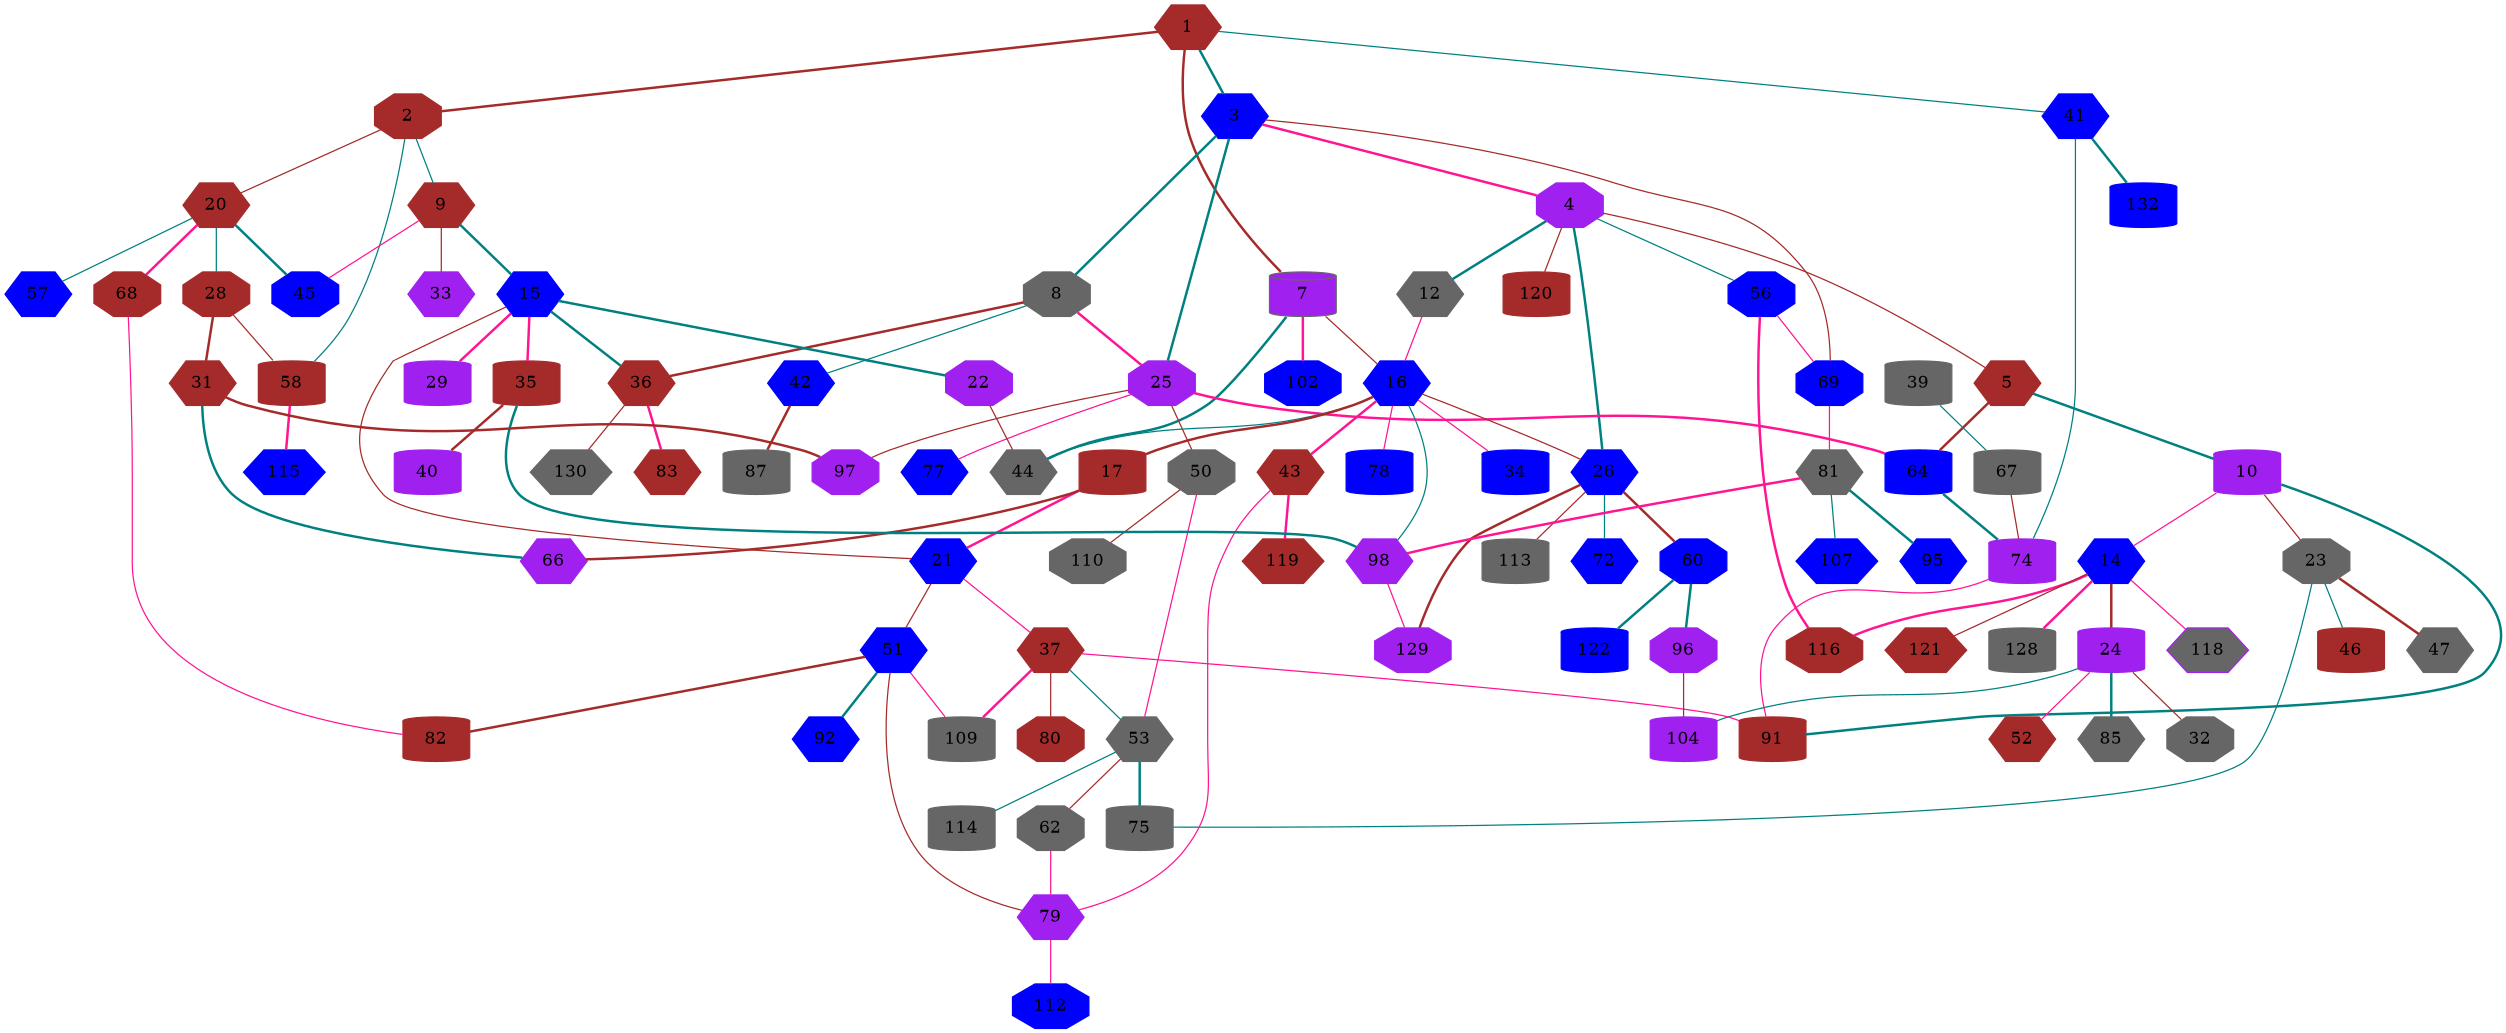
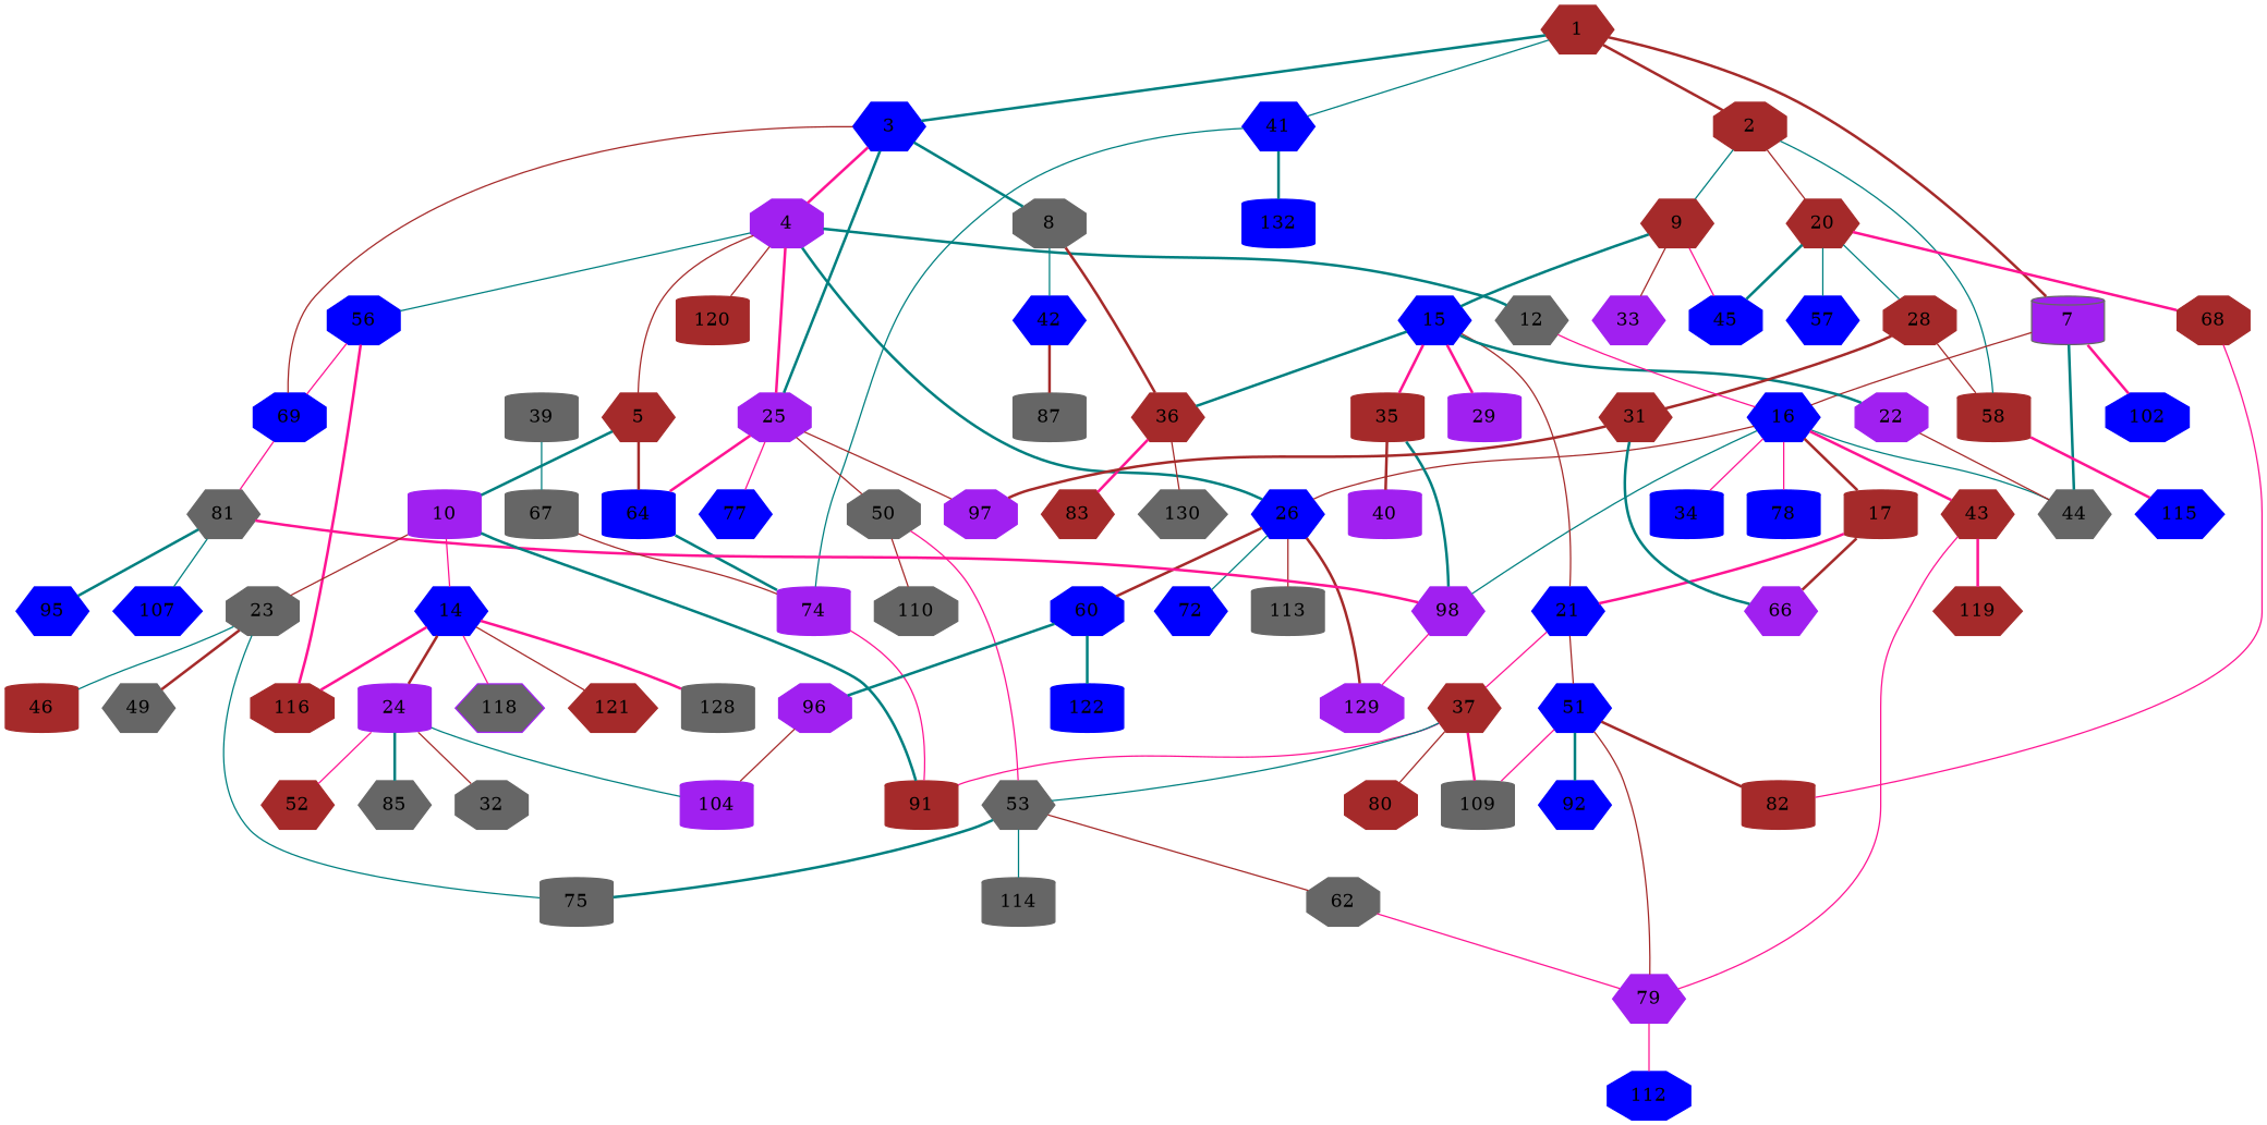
  graph {
    node [color=blue shape=hexagon style=filled]
    edge [color=teal style=solid]
    1 [color=brown super="+101"]
    2 [color=brown shape=octagon super="+13"]
    3 [super="+6"]
    7 [color=gray40 fillcolor=purple shape=cylinder super="+54"]
    41 [super="+106"]
    9 [color=brown super="+11"]
    20 [color=brown super="+38"]
    58 [color=brown shape=cylinder super="+94"]
    4 [color=purple shape=octagon super="+125"]
    8 [color=gray40 shape=octagon super="+55"]
    25 [color=purple shape=octagon super="+48"]
    69 [shape=octagon super="+111"]
    16 [super="+27"]
    44 [color=gray40]
    102 [shape=octagon]
    74 [color=purple shape=cylinder super="+76"]
    132 [shape=cylinder]
    15 [super="+19"]
    33 [color=purple]
    45 [shape=octagon]
    28 [color=brown shape=octagon]
    57 [super="+90"]
    68 [color=brown shape=octagon]
    115
    5 [color=brown super="+88"]
    12 [color=gray40]
    26 [super="+49"]
    56 [shape=octagon]
    120 [color=brown shape=cylinder]
    36 [color=brown super="+100"]
    42
    64 [shape=cylinder super="+105"]
    50 [color=gray40 shape=octagon super="+59"]
    77
    97 [color=purple shape=octagon]
    81 [color=gray40 super="+108"]
    10 [color=purple shape=cylinder super="+18"]
    60 [shape=octagon super="+61"]
    72
    113 [color=gray40 shape=cylinder]
    129 [color=purple shape=octagon]
    116 [color=brown shape=octagon]
    14 [super="+89"]
    23 [color=gray40 shape=octagon super="+63"]
    91 [color=brown shape=cylinder]
    17 [color=brown shape=cylinder]
    34 [shape=cylinder]
    43 [color=brown]
    78 [shape=cylinder]
    98 [color=purple super="+99"]
    83 [color=brown]
    130 [color=gray40]
    87 [color=gray40 shape=cylinder]
    21
    22 [color=purple shape=octagon super="+117"]
    29 [color=purple shape=cylinder super="+126"]
    35 [color=brown shape=cylinder]
    24 [color=purple shape=cylinder super="+30"]
    118 [color=purple fillcolor=gray40]
    121 [color=brown]
    128 [color=gray40 shape=cylinder]
    46 [color=brown shape=cylinder]
-   47 [color=gray40 super="+71"]
+   47 [color=gray40 super="+71" label=49]
    75 [color=gray40 shape=cylinder]
    32 [color=gray40 shape=octagon super="+70"]
    52 [color=brown]
    85 [color=gray40]
    104 [color=purple shape=cylinder]
    37 [color=brown super="+73"]
    51 [super="+84"]
    40 [color=purple shape=cylinder super="+131"]
    66 [color=purple]
    79 [color=purple super="+86"]
    119 [color=brown super="+124"]
    31 [color=brown super="+65"]
    82 [color=brown shape=cylinder]
    53 [color=gray40 super="+127"]
    80 [color=brown shape=octagon]
    109 [color=gray40 shape=cylinder]
    92
    39 [color=gray40 shape=cylinder]
    67 [color=gray40 shape=cylinder super="+93"]
    110 [color=gray40 shape=octagon]
    96 [color=purple shape=octagon super="+103"]
    122 [shape=cylinder]
    62 [color=gray40 shape=octagon]
    114 [color=gray40 shape=cylinder]
    112 [shape=octagon]
    95
    107 [super="+123"]
    1 -- 2 [color=brown style=bold]
    1 -- 3 [style=bold]
    1 -- 7 [color=brown style=bold]
    1 -- 41
    2 -- 9
    2 -- 20 [color=brown]
    2 -- 58
    3 -- 4 [color=deeppink style=bold]
    3 -- 8 [style=bold]
    3 -- 25 [style=bold]
    3 -- 69 [color=brown]
    7 -- 16 [color=brown]
    7 -- 44 [style=bold]
    7 -- 102 [color=deeppink style=bold]
    41 -- 74
    41 -- 132 [style=bold]
    9 -- 15 [style=bold]
    9 -- 33 [color=brown]
    9 -- 45 [color=deeppink]
    20 -- 45 [style=bold]
    20 -- 28
    20 -- 57
    20 -- 68 [color=deeppink style=bold]
    58 -- 115 [color=deeppink style=bold]
-   8 -- 25 [color=deeppink style=bold]
+   4 -- 25 [color=deeppink style=bold]
    4 -- 5 [color=brown]
    4 -- 12 [style=bold]
    4 -- 26 [style=bold]
    4 -- 56
    4 -- 120 [color=brown]
    8 -- 36 [color=brown style=bold]
    8 -- 42
    25 -- 64 [color=deeppink style=bold]
    25 -- 50 [color=brown weight=2]
    25 -- 77 [color=deeppink]
    25 -- 97 [color=brown]
    69 -- 81 [color=deeppink]
    16 -- 44
    16 -- 26 [color=brown]
    16 -- 17 [color=brown style=bold]
    16 -- 34 [color=deeppink]
    16 -- 43 [color=deeppink style=bold]
    16 -- 78 [color=deeppink]
    16 -- 98
    74 -- 91 [color=deeppink]
    15 -- 36 [style=bold]
    15 -- 21 [color=brown]
    15 -- 22 [style=bold]
    15 -- 29 [color=deeppink style=bold]
    15 -- 35 [color=deeppink style=bold]
    28 -- 58 [color=brown]
    28 -- 31 [color=brown style=bold]
    68 -- 82 [color=deeppink]
    5 -- 64 [color=brown style=bold]
    5 -- 10 [style=bold]
    12 -- 16 [color=deeppink]
    26 -- 60 [color=brown style=bold]
    26 -- 72
    26 -- 113 [color=brown]
    26 -- 129 [color=brown style=bold]
    56 -- 69 [color=deeppink]
    56 -- 116 [color=deeppink style=bold]
    36 -- 83 [color=deeppink style=bold]
    36 -- 130 [color=brown]
    42 -- 87 [color=brown style=bold]
    64 -- 74 [style=bold]
    50 -- 53 [color=deeppink weight=2]
    50 -- 110 [color=brown]
    81 -- 98 [color=deeppink style=bold]
    81 -- 95 [style=bold]
    81 -- 107
    10 -- 14 [color=deeppink]
    10 -- 23 [color=brown]
    10 -- 91 [style=bold]
    60 -- 96 [style=bold]
    60 -- 122 [style=bold]
    14 -- 116 [color=deeppink style=bold]
    14 -- 24 [color=brown style=bold]
    14 -- 118 [color=deeppink]
    14 -- 121 [color=brown]
    14 -- 128 [color=deeppink style=bold]
    23 -- 46
    23 -- 47 [color=brown style=bold]
    23 -- 75
    17 -- 21 [color=deeppink style=bold]
    17 -- 66 [color=brown style=bold]
    43 -- 79 [color=deeppink]
    43 -- 119 [color=deeppink style=bold]
    98 -- 129 [color=deeppink]
    21 -- 37 [color=deeppink]
    21 -- 51 [color=brown]
    22 -- 44 [color=brown]
    35 -- 98 [style=bold]
    35 -- 40 [color=brown style=bold]
    24 -- 32 [color=brown]
    24 -- 52 [color=deeppink]
    24 -- 85 [style=bold]
    24 -- 104
    37 -- 91 [color=deeppink]
    37 -- 53
    37 -- 80 [color=brown]
    37 -- 109 [color=deeppink style=bold]
    51 -- 79 [color=brown]
    51 -- 82 [color=brown style=bold]
    51 -- 109 [color=deeppink]
    51 -- 92 [style=bold]
    79 -- 112 [color=deeppink]
    31 -- 97 [color=brown style=bold]
    31 -- 66 [style=bold]
    53 -- 75 [style=bold]
    53 -- 62 [color=brown]
    53 -- 114
    39 -- 67
    67 -- 74 [color=brown]
    96 -- 104 [color=brown]
    62 -- 79 [color=deeppink]
  }
